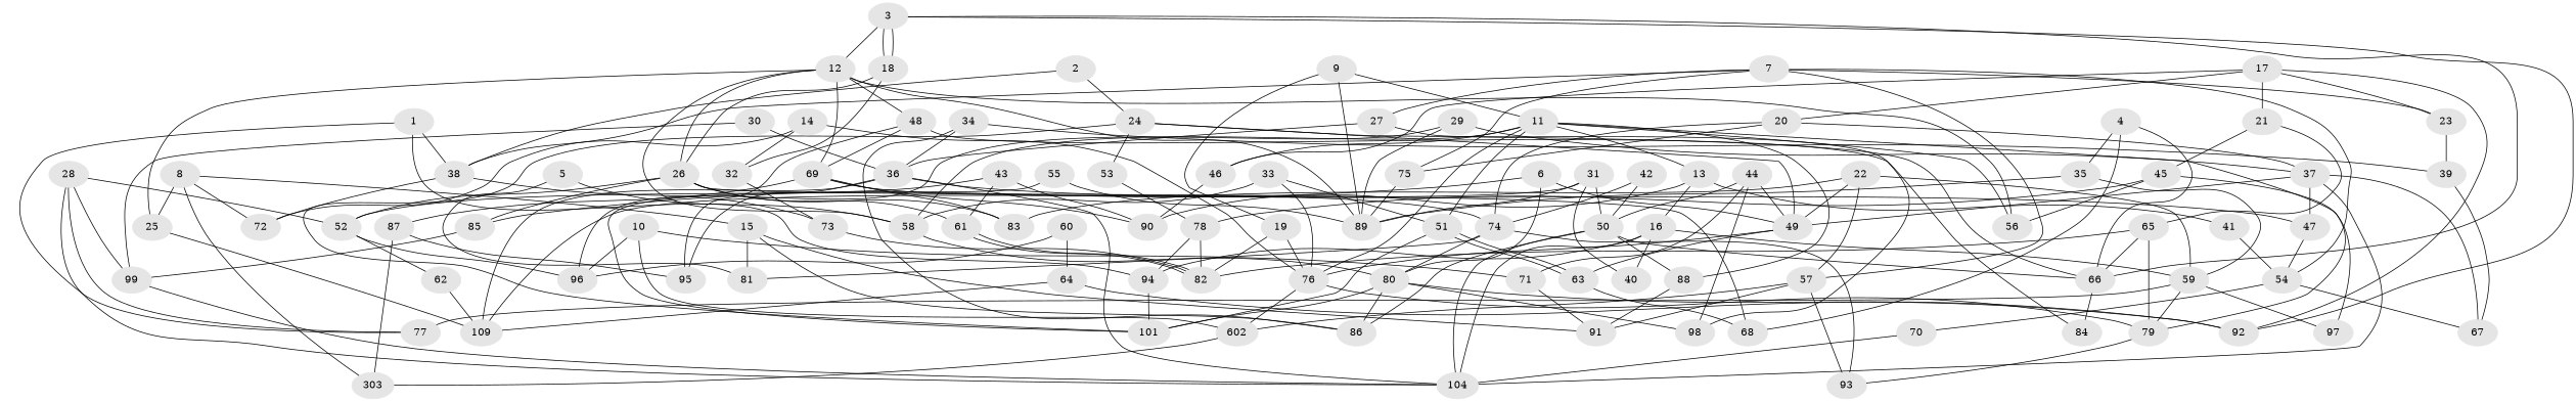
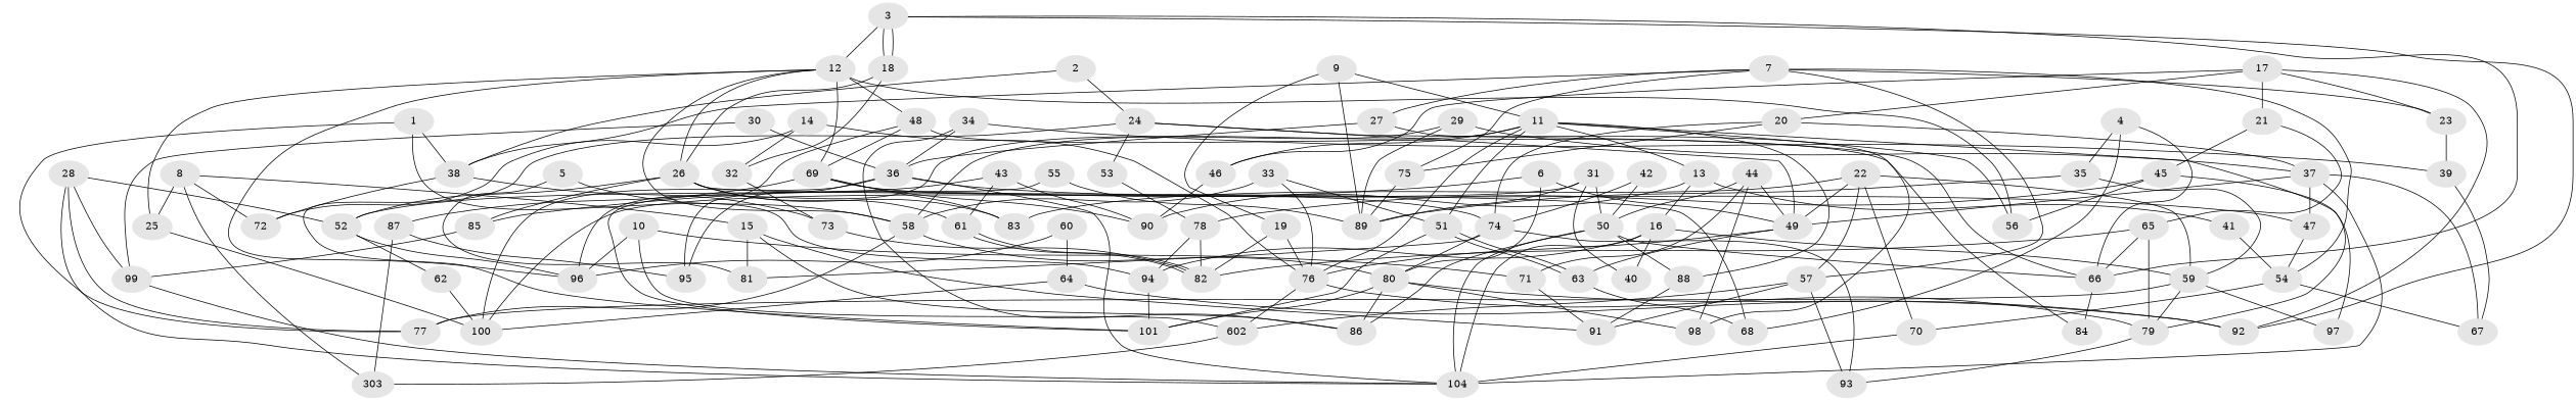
  graph {
    node [color=gray90 style=filled]
    1
    38
    77
    94
    72
    73
    101
    2
    24
    66
    49
    53
    3
    12
    18
    92
    58
    25
    96
    56
    26
    48
    69
    32
    84
    4
    35
    68
    89
    59
    5
    81
    80
    6
    85
    76
    63
    86
    98
    99
    7
    23
    27
    54
    57
    75
    39
    36
    70
    67
    n51 [label=602]
    91
    93
    8
    15
    n56 [label=303]
-   100 [label=109]
+   100
    9
    11
    19
    13
    46
    51
    88
    79
    82
    10
    71
    16
    41
    90
    83
    52
    61
    95
    74
    87
    40
    104
    14
    97
    17
    20
    21
    37
    45
    65
    47
    78
    22
    62
    28
    29
    30
    31
    50
    33
    34
    42
    43
    44
    55
    60
    64
    1 -- 38
    1 -- 77
    1 -- 94
    38 -- 72
    38 -- 73
    94 -- 101
    73 -- 82
    2 -- 38
    2 -- 24
    24 -- 101
    24 -- 66
    24 -- 49
    24 -- 53
    66 -- 84
    49 -- 76
    49 -- 63
    53 -- 78
    3 -- 66
    3 -- 12
    3 -- 18
    3 -- 18
    3 -- 92
    12 -- 58
    12 -- 25
-   12 -- 89
+   12 -- 96
    12 -- 56
    12 -- 26
    12 -- 48
    12 -- 69
    18 -- 26
    18 -- 32
+   58 -- 77
    58 -- 80
    25 -- 100
    26 -- 68
    26 -- 85
    26 -- 83
    26 -- 52
    26 -- 61
    48 -- 69
    48 -- 84
    48 -- 95
    69 -- 90
    69 -- 83
    69 -- 74
    69 -- 87
    32 -- 73
    4 -- 66
    4 -- 35
    4 -- 68
    35 -- 89
    35 -- 59
    59 -- 77
    59 -- 79
    59 -- 97
    5 -- 58
    5 -- 81
    80 -- 101
    80 -- 92
    80 -- 86
    80 -- 98
    6 -- 49
    6 -- 80
    6 -- 85
    85 -- 99
    76 -- n51
    76 -- 79
    63 -- 68
    99 -- 104
    7 -- 38
    7 -- 23
    7 -- 27
    7 -- 54
    7 -- 57
    7 -- 75
    23 -- 39
    27 -- 98
    27 -- 36
    54 -- 70
    54 -- 67
    57 -- n51
    57 -- 91
    57 -- 93
    75 -- 89
    39 -- 67
    36 -- 100
    36 -- 95
    36 -- 104
    36 -- 47
    70 -- 104
    n51 -- n56
    8 -- 72
    8 -- 25
    8 -- 15
    8 -- n56
    15 -- 81
    15 -- 86
    15 -- 91
    9 -- 89
    9 -- 11
    9 -- 19
    11 -- 58
    11 -- 56
    11 -- 76
    11 -- 13
    11 -- 46
    11 -- 51
    11 -- 88
    11 -- 79
    19 -- 76
    19 -- 82
    13 -- 16
    13 -- 41
    13 -- 90
    46 -- 90
    51 -- 101
    51 -- 63
    51 -- 63
    88 -- 91
    79 -- 93
    10 -- 96
    10 -- n51
    10 -- 71
    71 -- 91
    16 -- 94
    16 -- 59
    16 -- 40
    16 -- 104
    41 -- 54
    52 -- 96
    52 -- 62
    61 -- 82
    61 -- 82
    74 -- 81
    74 -- 80
    74 -- 93
    87 -- n56
    87 -- 95
    14 -- 72
    14 -- 32
    14 -- 76
    17 -- 92
    17 -- 23
    17 -- 46
    17 -- 20
    17 -- 21
    20 -- 75
    20 -- 74
    20 -- 37
    21 -- 45
    21 -- 65
    37 -- 49
    37 -- 67
    37 -- 104
    37 -- 47
    45 -- 56
    45 -- 97
    45 -- 78
    65 -- 66
    65 -- 79
    65 -- 82
    47 -- 54
    78 -- 94
    78 -- 82
    22 -- 49
    22 -- 59
    22 -- 57
+   22 -- 70
    22 -- 83
    62 -- 100
    28 -- 77
    28 -- 99
    28 -- 52
    28 -- 104
    29 -- 96
    29 -- 89
    29 -- 37
    30 -- 99
    30 -- 36
    31 -- 89
    31 -- 100
    31 -- 40
    31 -- 50
    50 -- 66
    50 -- 86
    50 -- 88
    50 -- 104
    33 -- 58
    33 -- 76
    33 -- 51
    34 -- 86
    34 -- 39
    34 -- 36
    42 -- 74
    42 -- 50
    43 -- 90
    43 -- 52
    43 -- 61
    44 -- 49
    44 -- 98
    44 -- 71
    44 -- 50
    55 -- 101
    55 -- 89
    60 -- 96
    60 -- 64
    64 -- 92
    64 -- 100
  }
